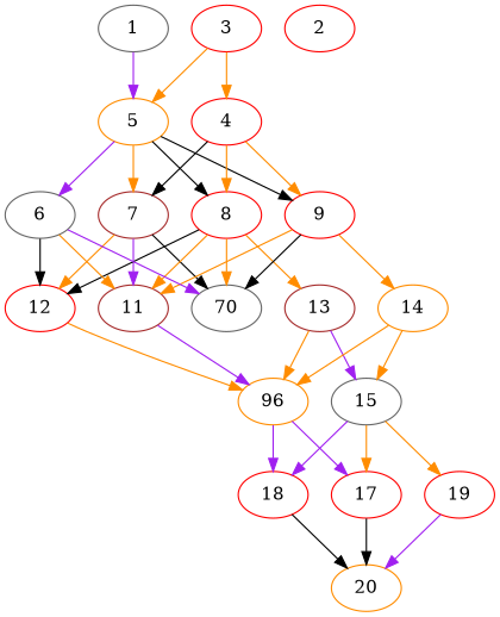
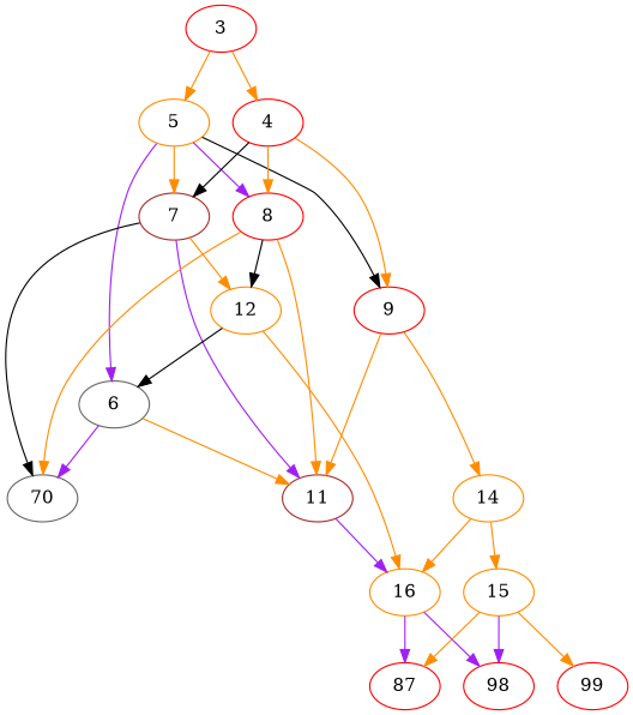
  digraph {
    node [alpha=0.05 color=red]
    edge [color=darkorange]
-   1 [alpha=0.02 color=gray40 expect_size=17097728]
    5 [alpha=0.14 color=darkorange expect_size=37094400]
    7 [alpha=0.03 color=brown expect_size=41982976]
    8 [alpha=0.04 expect_size=35042304]
    9 [alpha=0.18 expect_size=45266944]
    6 [alpha=0.11 color=gray40 expect_size=27827200]
    n7 [color=gray40 expect_size=42823680 label=70]
    11 [alpha=0.11 color=brown expect_size=52150272]
-   12 [alpha=0.04 expect_size=9168896]
-   13 [alpha=0.00 color=brown expect_size=46604288]
+   12 [alpha=0.04 color=darkorange expect_size=9168896]
    14 [color=darkorange expect_size=11688960]
-   2 [alpha=0.16 expect_size=38392832]
    3 [expect_size=18623488]
    4 [alpha=0.06 expect_size=52214784]
-   16 [alpha=0.07 color=darkorange expect_size=10885120 label=96]
-   15 [alpha=0.10 color=gray40 expect_size=24713216]
-   17 [alpha=0.00 expect_size=37081088]
-   18 [alpha=0.18 expect_size=44959744]
-   19 [alpha=0.15 expect_size=6834176]
-   20 [alpha=0.14 color=darkorange expect_size=50176000]
-   1 -> 5 [color=purple]
+   16 [alpha=0.07 color=darkorange expect_size=10885120]
+   15 [alpha=0.10 color=darkorange expect_size=24713216]
+   17 [alpha=0.00 expect_size=37081088 label=87]
+   18 [alpha=0.18 expect_size=44959744 label=98]
+   19 [alpha=0.15 expect_size=6834176 label=99]
    5 -> 7
-   5 -> 8 [color=black]
+   5 -> 8 [color=purple]
    5 -> 9 [color=black]
    5 -> 6 [color=purple]
    7 -> n7 [color=black]
    7 -> 11 [color=purple]
    7 -> 12
    8 -> n7
    8 -> 11
    8 -> 12 [color=black]
-   8 -> 13
-   9 -> n7 [color=black]
    9 -> 11
    9 -> 14
    6 -> n7 [color=purple]
    6 -> 11
-   6 -> 12 [color=black]
+   12 -> 6 [color=black]
    11 -> 16 [color=purple]
    12 -> 16
-   13 -> 16
-   13 -> 15 [color=purple]
    14 -> 16
    14 -> 15
    3 -> 5
    3 -> 4
    4 -> 7 [color=black]
    4 -> 8
    4 -> 9
    16 -> 17 [color=purple]
    16 -> 18 [color=purple]
    15 -> 17
    15 -> 18 [color=purple]
    15 -> 19
-   17 -> 20 [color=black]
-   18 -> 20 [color=black]
-   19 -> 20 [color=purple]
  }
